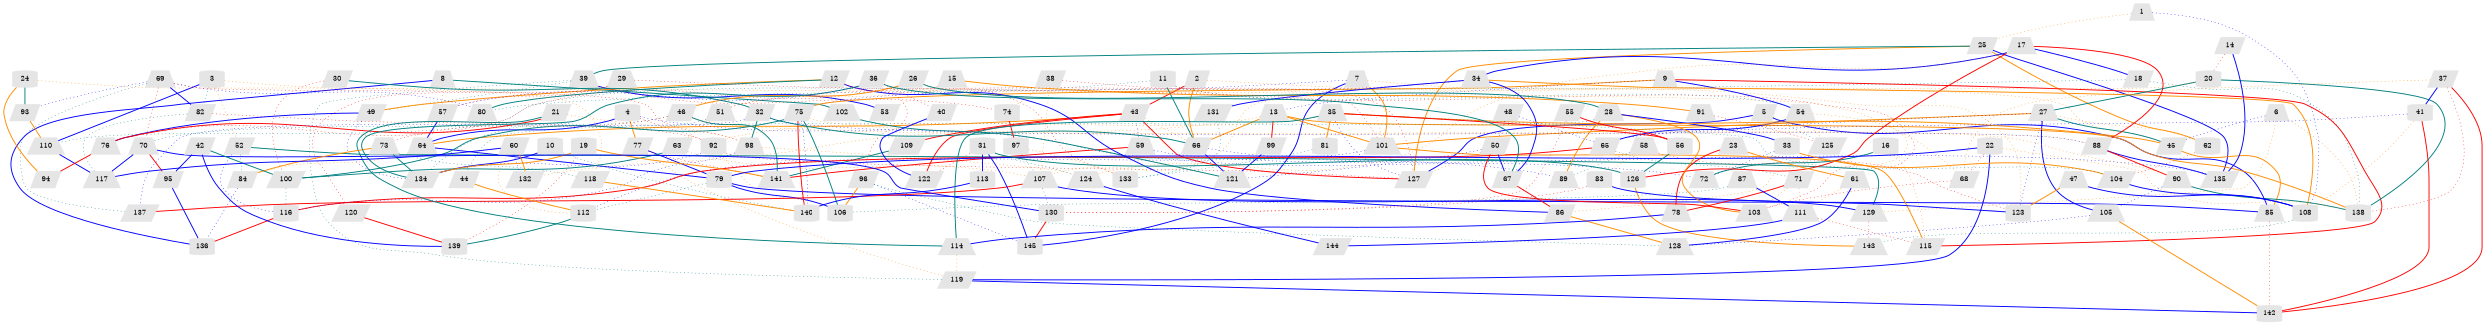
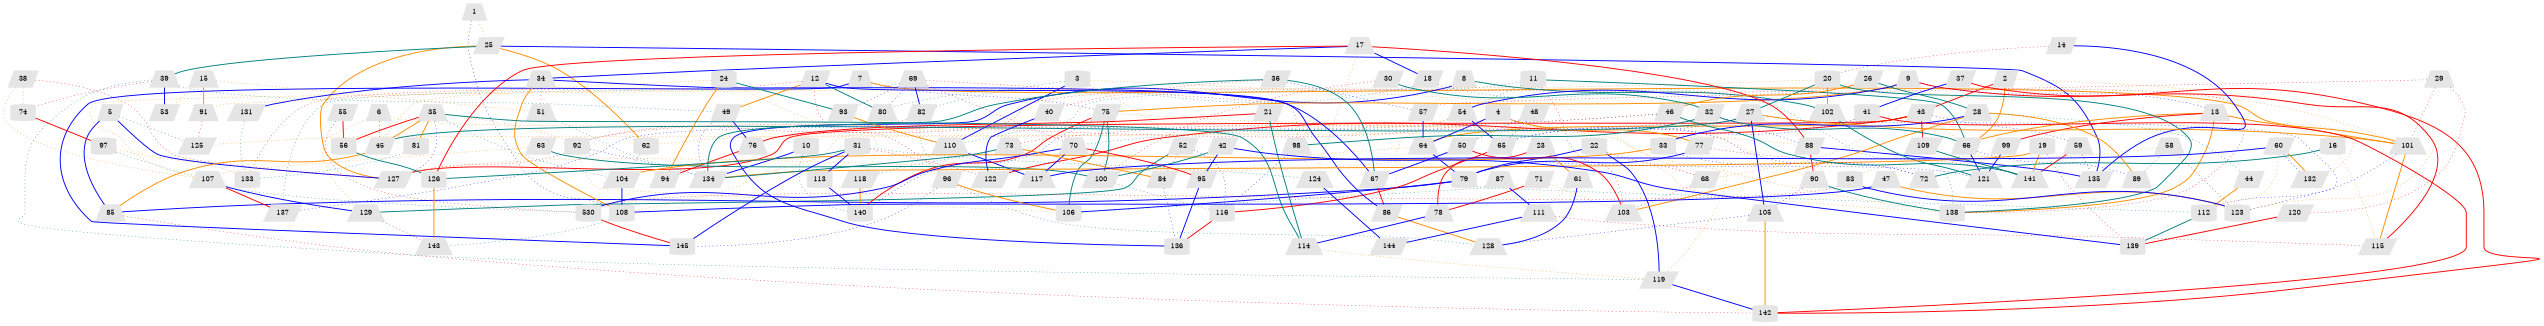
  graph {
    node [color=gray90 shape=parallelogram style=filled]
    edge [color=blue style=bold]
    1 [shape=trapezium]
    25
    108 [shape=cylinder]
    127
    135
    39 [shape=trapezium]
    62 [shape=cylinder]
    143 [shape=trapezium]
    2
    43
    66
    123 [shape=cylinder]
    64 [shape=trapezium]
    122
    59 [shape=trapezium]
    109
    89 [shape=trapezium]
    121 [shape=trapezium]
    3 [shape=cylinder]
    52
    68
    82
    110 [shape=trapezium]
    129 [shape=trapezium]
    84
    116 [shape=cylinder]
    103 [shape=trapezium]
    92 [shape=cylinder]
    117 [shape=trapezium]
    4 [shape=cylinder]
    72 [shape=trapezium]
    77
    79 [shape=cylinder]
    141 [shape=trapezium]
    119
    134
    106 [shape=cylinder]
    85 [shape=trapezium]
    5
    125
    142 [shape=cylinder]
    6 [shape=trapezium]
    45
    138 [shape=cylinder]
    7 [shape=trapezium]
    75
    101 [shape=trapezium]
    145 [shape=cylinder]
    140 [shape=cylinder]
    88
    100
    115
    112 [shape=cylinder]
    8 [shape=trapezium]
    57
    102 [shape=trapezium]
    136 [shape=cylinder]
    9 [shape=trapezium]
    13 [shape=trapezium]
    54 [shape=trapezium]
    99
    132
    86
    65
    10 [shape=cylinder]
    11 [shape=cylinder]
    12
    49
    80 [shape=trapezium]
    96
    133 [shape=cylinder]
    76 [shape=trapezium]
    128 [shape=trapezium]
    20 [shape=cylinder]
    14
    27 [shape=trapezium]
    107 [shape=trapezium]
    15 [shape=trapezium]
    51 [shape=trapezium]
    53
    91 [shape=trapezium]
    63
    16 [shape=cylinder]
    17 [shape=trapezium]
    18
    34 [shape=trapezium]
    124 [shape=trapezium]
    126 [shape=cylinder]
    67
    131
    90 [shape=trapezium]
    144
    19 [shape=cylinder]
    139 [shape=cylinder]
    105 [shape=trapezium]
    137
-   130 [shape=cylinder]
+   130 [shape=cylinder label=530]
    21
    98 [shape=trapezium]
    114 [shape=trapezium]
    94
    22 [shape=cylinder]
    23 [shape=trapezium]
    61 [shape=trapezium]
    78 [shape=trapezium]
    111 [shape=trapezium]
    24 [shape=cylinder]
    93
    118
    74 [shape=cylinder]
    104
    26
    28 [shape=trapezium]
    46
    33 [shape=cylinder]
    44
    70 [shape=trapezium]
    73 [shape=trapezium]
    71
    29 [shape=trapezium]
    120
    30
    32
    31 [shape=cylinder]
    113 [shape=cylinder]
    35 [shape=trapezium]
    56 [shape=cylinder]
    81 [shape=cylinder]
    36
    40
    37
    41 [shape=cylinder]
    38
    97 [shape=cylinder]
    42
    95
    47 [shape=trapezium]
    48
    50
    55
    58 [shape=trapezium]
    83 [shape=cylinder]
    60
    69 [shape=trapezium]
    87 [shape=trapezium]
    1 -- 25 [color=darkorange style=dotted]
    1 -- 108 [style=dotted]
    25 -- 127 [color=darkorange]
    25 -- 135
    25 -- 39 [color=teal]
    25 -- 62 [color=darkorange]
    108 -- 143 [color=teal style=dotted]
    39 -- 119 [color=teal style=dotted]
    39 -- 49 [color=teal style=dotted]
    39 -- 53
    39 -- 74 [color=red style=dotted]
    62 -- 104 [color=red style=dotted]
    2 -- 43 [color=red]
    2 -- 66 [color=darkorange]
    2 -- 123 [color=darkorange style=dotted]
    43 -- 127 [color=red]
    43 -- 66 [color=darkorange style=dotted]
    43 -- 64 [color=darkorange]
    43 -- 122 [color=red]
    43 -- 59 [style=dotted]
    43 -- 109 [color=red]
    66 -- 89 [style=dotted]
    66 -- 121
    64 -- 84 [color=darkorange style=dotted]
    64 -- 79
    59 -- 135 [style=dotted]
    59 -- 141 [color=red]
    109 -- 141 [color=teal]
    3 -- 52 [color=darkorange style=dotted]
    3 -- 68 [color=darkorange style=dotted]
    3 -- 82 [color=teal style=dotted]
    3 -- 110
    52 -- 129 [color=teal]
    52 -- 84 [color=teal style=dotted]
    52 -- 116 [style=dotted]
    68 -- 103 [color=red style=dotted]
    82 -- 92 [color=red style=dotted]
    82 -- 117 [color=teal style=dotted]
    110 -- 117
    129 -- 143 [color=red style=dotted]
    84 -- 136 [style=dotted]
    116 -- 136 [color=red]
    92 -- 127 [color=red style=dotted]
    92 -- 134 [style=dotted]
    92 -- 106 [color=darkorange style=dotted]
    4 -- 64
    4 -- 92 [color=red style=dotted]
    4 -- 72 [style=dotted]
    4 -- 77 [color=darkorange]
    77 -- 79
    77 -- 141 [color=red style=dotted]
    77 -- 119 [color=darkorange style=dotted]
    79 -- 106
    79 -- 85
    79 -- 112 [color=teal style=dotted]
    119 -- 142
    85 -- 142 [color=red style=dotted]
    5 -- 127
    5 -- 85
    5 -- 125 [color=teal style=dotted]
    6 -- 129 [color=darkorange style=dotted]
    6 -- 45 [style=dotted]
    6 -- 138 [color=darkorange style=dotted]
    45 -- 85 [color=darkorange]
    7 -- 45 [color=darkorange style=dotted]
    7 -- 75 [style=dotted]
    7 -- 101 [color=darkorange]
    7 -- 145
    75 -- 106 [color=teal]
    75 -- 140 [color=red]
    75 -- 140 [style=dotted]
    75 -- 88 [color=darkorange style=dotted]
    75 -- 100 [color=teal]
    101 -- 115 [color=darkorange]
    101 -- 112 [style=dotted]
    88 -- 135
    88 -- 90 [color=red]
    100 -- 116 [color=teal style=dotted]
    112 -- 139 [color=teal]
    8 -- 57 [color=darkorange style=dotted]
    8 -- 102 [color=teal]
    8 -- 136
    57 -- 64
    102 -- 121 [color=teal]
    9 -- 75 [color=darkorange]
    9 -- 115 [color=red]
    9 -- 13 [style=dotted]
    9 -- 54
    13 -- 66 [color=darkorange]
    13 -- 138 [color=darkorange]
    13 -- 101 [color=darkorange]
    13 -- 99 [color=red]
    13 -- 132 [color=darkorange style=dotted]
    54 -- 125 [color=darkorange style=dotted]
    54 -- 86 [color=darkorange style=dotted]
    54 -- 65
    99 -- 121
    86 -- 128 [color=darkorange]
    65 -- 116 [color=red]
    65 -- 71 [color=teal style=dotted]
    10 -- 134
    10 -- 140 [color=teal style=dotted]
    11 -- 66 [color=teal]
    11 -- 110 [color=teal style=dotted]
    11 -- 103 [color=red style=dotted]
    11 -- 54 [color=teal style=dotted]
    12 -- 86
    12 -- 49 [color=darkorange]
    12 -- 80 [color=teal]
    12 -- 96 [color=red style=dotted]
    12 -- 133 [color=red style=dotted]
    49 -- 134 [style=dotted]
    49 -- 76
    96 -- 106 [color=darkorange]
    96 -- 145 [style=dotted]
    96 -- 128 [color=teal style=dotted]
    76 -- 94 [color=red]
    20 -- 138 [color=teal]
+   20 -- 102 [color=darkorange]
    20 -- 27 [color=teal]
    20 -- 107 [color=darkorange style=dotted]
    14 -- 135
    14 -- 20 [color=red style=dotted]
    27 -- 62 [color=darkorange style=dotted]
    27 -- 123 [style=dotted]
    27 -- 45 [color=teal]
    27 -- 101 [color=darkorange]
    27 -- 65 [style=dotted]
    27 -- 105
    107 -- 129
    107 -- 137 [color=red]
    107 -- 130 [color=teal style=dotted]
    15 -- 51 [color=darkorange style=dotted]
    15 -- 53 [color=darkorange style=dotted]
    15 -- 91 [color=darkorange]
    51 -- 134 [color=teal style=dotted]
    51 -- 63 [color=darkorange style=dotted]
    91 -- 125 [color=red style=dotted]
    63 -- 100 [color=teal]
    63 -- 107 [color=darkorange style=dotted]
    16 -- 72 [color=teal]
    16 -- 115 [color=darkorange style=dotted]
    17 -- 88 [color=red]
    17 -- 18
    17 -- 34
    17 -- 124 [color=darkorange style=dotted]
    17 -- 126 [color=red]
    18 -- 138 [color=teal style=dotted]
    18 -- 80 [color=teal style=dotted]
    34 -- 108 [color=darkorange]
    34 -- 51 [color=red style=dotted]
    34 -- 67
    34 -- 131
    124 -- 144
    126 -- 143 [color=darkorange]
    67 -- 86 [color=red]
    131 -- 133 [color=teal style=dotted]
    90 -- 138 [color=teal]
    90 -- 105 [style=dotted]
    19 -- 141 [color=darkorange]
    19 -- 134 [color=darkorange]
    19 -- 139 [color=red style=dotted]
    105 -- 142 [color=darkorange]
    105 -- 128 [style=dotted]
    130 -- 145 [color=red]
    21 -- 76 [color=red]
    21 -- 98 [color=darkorange style=dotted]
    21 -- 114 [color=teal]
    98 -- 116 [style=dotted]
    98 -- 124 [color=darkorange style=dotted]
    114 -- 119 [color=darkorange style=dotted]
    22 -- 68 [color=red style=dotted]
    22 -- 79
    22 -- 119
    22 -- 138 [color=darkorange style=dotted]
    23 -- 61 [color=darkorange]
    23 -- 78 [color=red]
    61 -- 128
    61 -- 111 [color=darkorange style=dotted]
    78 -- 114
    111 -- 115 [color=red style=dotted]
    111 -- 144
+   24 -- 91 [color=darkorange style=dotted]
    24 -- 94 [color=darkorange]
    24 -- 93 [color=teal]
    24 -- 118 [color=darkorange style=dotted]
    93 -- 110 [color=darkorange]
    118 -- 140 [color=darkorange]
    74 -- 97 [color=red]
    104 -- 108
    26 -- 101 [color=darkorange style=dotted]
    26 -- 76 [color=red style=dotted]
    26 -- 28 [color=teal]
    26 -- 46 [color=darkorange]
    28 -- 89 [color=darkorange]
    28 -- 103 [color=darkorange]
    28 -- 33
    28 -- 44 [color=teal style=dotted]
    46 -- 141 [color=teal]
    46 -- 90 [color=darkorange style=dotted]
    46 -- 70 [color=teal style=dotted]
    46 -- 73 [color=red style=dotted]
    33 -- 72 [style=dotted]
    33 -- 104 [color=darkorange]
    44 -- 112 [color=darkorange]
    70 -- 117
    70 -- 130
    70 -- 95 [color=red]
    73 -- 84 [color=darkorange]
    73 -- 134 [color=teal]
    73 -- 118 [color=teal style=dotted]
    71 -- 103 [color=darkorange style=dotted]
    71 -- 78 [color=red]
    71 -- 111 [color=darkorange style=dotted]
    29 -- 101 [color=red style=dotted]
    29 -- 57 [color=red style=dotted]
    29 -- 120 [color=red style=dotted]
    120 -- 139 [color=red]
    30 -- 100 [color=red style=dotted]
    30 -- 32 [color=teal]
    32 -- 66 [color=teal]
    32 -- 88 [style=dotted]
    32 -- 137 [style=dotted]
    32 -- 98 [color=teal]
    31 -- 122 [color=red style=dotted]
    31 -- 145
    31 -- 124 [color=teal style=dotted]
    31 -- 126 [color=teal]
    31 -- 113
    113 -- 140
    35 -- 127 [style=dotted]
    35 -- 92 [color=darkorange style=dotted]
    35 -- 45 [color=darkorange]
    35 -- 114 [color=teal]
    35 -- 104 [color=teal style=dotted]
    35 -- 56 [color=red]
    35 -- 81 [color=darkorange]
    56 -- 126 [color=teal]
    81 -- 133 [color=teal style=dotted]
    36 -- 134 [color=teal]
    36 -- 57 [style=dotted]
    36 -- 67 [color=teal]
    36 -- 40 [color=red style=dotted]
    40 -- 122
    37 -- 68 [color=darkorange style=dotted]
    37 -- 142 [color=red]
    37 -- 138 [color=red style=dotted]
    37 -- 41
    41 -- 108 [color=darkorange style=dotted]
    41 -- 142 [color=red]
    41 -- 65 [style=dotted]
    38 -- 127 [color=red style=dotted]
    38 -- 107 [color=darkorange style=dotted]
    38 -- 74 [color=darkorange style=dotted]
    97 -- 133 [color=darkorange style=dotted]
    97 -- 107 [color=teal style=dotted]
    42 -- 100 [color=teal]
    42 -- 139
    42 -- 95
    95 -- 136
    47 -- 108
    47 -- 123 [color=darkorange]
    48 -- 65 [style=dotted]
    48 -- 50 [style=dotted]
    50 -- 127 [color=darkorange style=dotted]
    50 -- 121 [style=dotted]
    50 -- 103 [color=red]
    50 -- 67
    55 -- 130 [color=red style=dotted]
    55 -- 56 [color=red]
    58 -- 123 [color=red style=dotted]
    58 -- 89 [color=teal style=dotted]
    58 -- 83 [color=darkorange style=dotted]
    83 -- 123
    83 -- 130 [color=red style=dotted]
    60 -- 117
    60 -- 112 [color=darkorange style=dotted]
    60 -- 132 [style=dotted]
    60 -- 132 [color=darkorange]
    69 -- 82
    69 -- 80 [style=dotted]
    69 -- 137 [color=teal style=dotted]
    69 -- 98 [color=red style=dotted]
    69 -- 93 [style=dotted]
    69 -- 70 [color=red style=dotted]
    87 -- 106 [color=teal style=dotted]
    87 -- 111
  }
